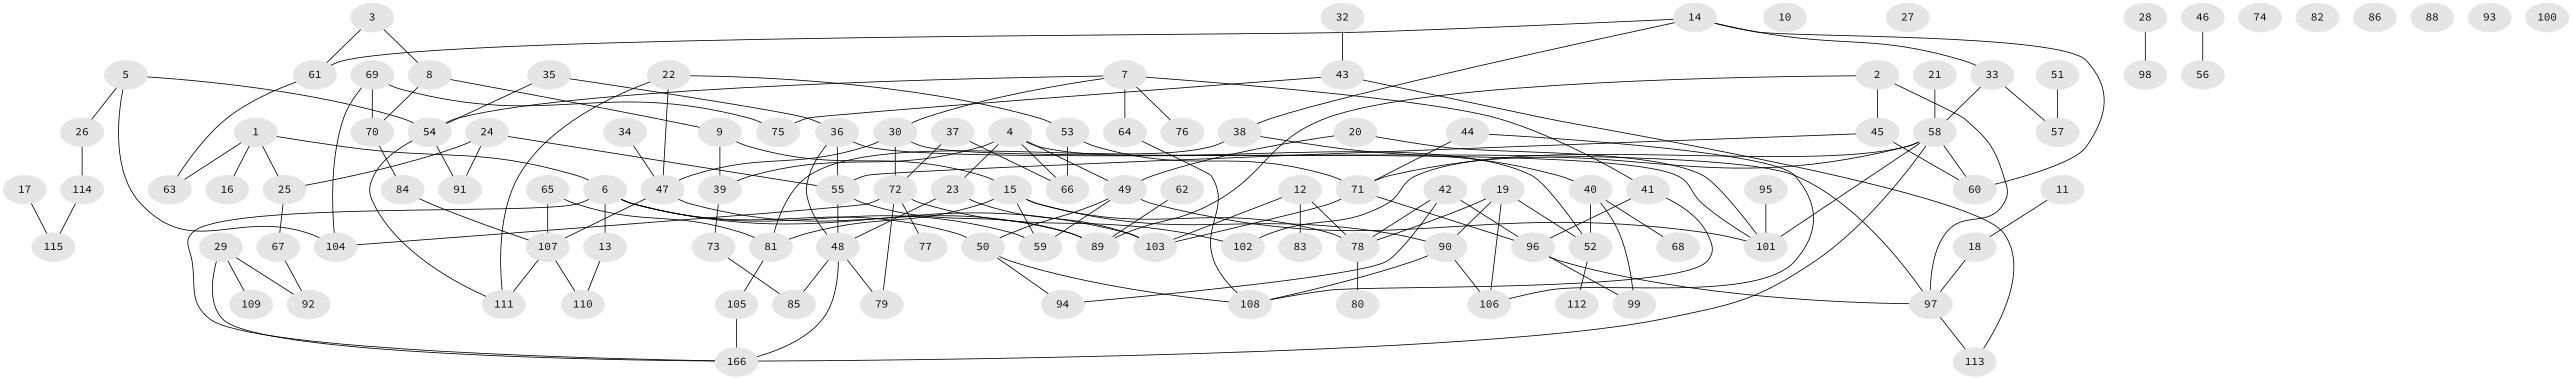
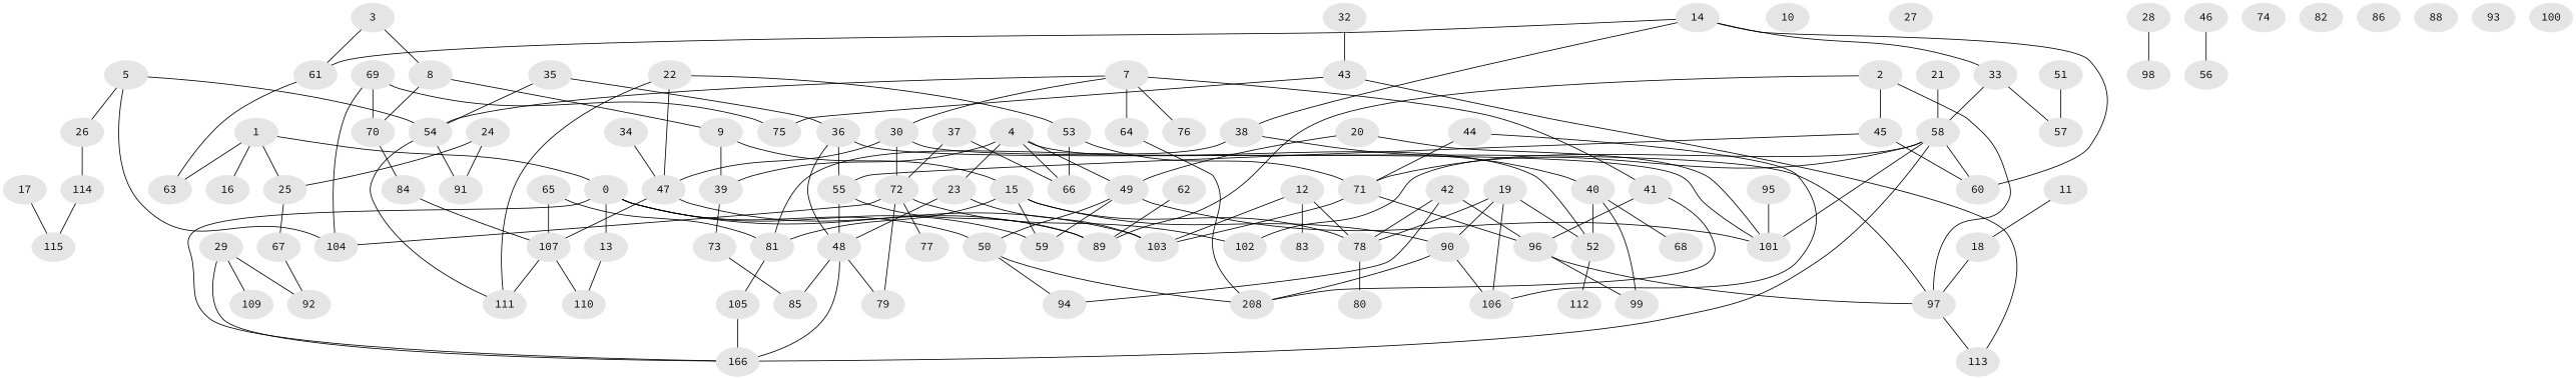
  graph {
    fontname="Source Code Pro"
    node [color=gray90 fontname="Source Code Pro" style=filled]
    edge [fontname="Source Code Pro"]
    1
-   6
+   6 [label=0]
    16
    25
    63
    13
    50
    59
    103
    n10 [label=166]
    67
    2
    45
    89
    97
    60
    55
    113
    3
    8
    61
    9
    70
    4
    23
    39
    49
    52
    66
    48
    73
    101
    112
    5
    26
    54
    104
    114
    111
    91
    110
-   108
+   108 [label=208]
    94
    7
    30
    41
    64
    76
    47
    72
    96
    15
    84
    78
    81
    90
    10
    11
    18
    12
    83
    80
    14
    33
    38
    58
    57
    40
    105
    106
    17
    115
    19
    20
    21
    71
    102
    22
    53
    107
    79
    85
    24
    92
    27
    28
    98
    29
    109
    77
    32
    43
    75
    34
    35
    36
    37
    68
    99
    42
    44
    46
    56
    51
    62
    65
    69
    74
    82
    86
    88
    93
    95
    100
    1 -- 6
    1 -- 16
    1 -- 25
    1 -- 63
    6 -- 13
    6 -- 50
    6 -- 59
    6 -- 103
    6 -- n10
    25 -- 67
    13 -- 110
    50 -- 108
    50 -- 94
    67 -- 92
    2 -- 45
    2 -- 89
    2 -- 97
    45 -- 60
    45 -- 55
    97 -- 113
    55 -- 89
    55 -- 48
    3 -- 8
    3 -- 61
    8 -- 9
    8 -- 70
    61 -- 63
    9 -- 39
    9 -- 15
    70 -- 84
    4 -- 23
    4 -- 39
    4 -- 49
    4 -- 52
    4 -- 66
    23 -- 103
    23 -- 48
    39 -- 73
    49 -- 50
    49 -- 59
    49 -- 101
    52 -- 112
    48 -- n10
    48 -- 79
    48 -- 85
    73 -- 85
    5 -- 26
    5 -- 54
    5 -- 104
    26 -- 114
    54 -- 111
    54 -- 91
    114 -- 115
    7 -- 54
    7 -- 30
    7 -- 41
    7 -- 64
    7 -- 76
    30 -- 101
    30 -- 47
    30 -- 72
    41 -- 108
    41 -- 96
    64 -- 108
    47 -- 89
    47 -- 107
    72 -- 104
    72 -- 102
    72 -- 79
    72 -- 77
    96 -- 97
    96 -- 99
    15 -- 59
    15 -- 78
    15 -- 81
    15 -- 90
    84 -- 107
    78 -- 80
    81 -- 105
    90 -- 108
    90 -- 106
    11 -- 18
    18 -- 97
    12 -- 103
    12 -- 78
    12 -- 83
    14 -- 60
    14 -- 61
    14 -- 33
    14 -- 38
    33 -- 58
    33 -- 57
    38 -- 81
    38 -- 40
    58 -- n10
    58 -- 60
    58 -- 101
    58 -- 71
    58 -- 102
    40 -- 52
    40 -- 68
    40 -- 99
    105 -- n10
    17 -- 115
    19 -- 52
    19 -- 78
    19 -- 90
    19 -- 106
    20 -- 49
    20 -- 101
    21 -- 58
    71 -- 103
    71 -- 96
    22 -- 111
    22 -- 47
    22 -- 53
    53 -- 66
    53 -- 71
    107 -- 111
    107 -- 110
    24 -- 25
-   24 -- 55
    24 -- 91
    28 -- 98
    29 -- n10
    29 -- 92
    29 -- 109
    32 -- 43
    43 -- 113
    43 -- 75
    34 -- 47
    35 -- 54
    35 -- 36
    36 -- 97
    36 -- 55
    36 -- 48
    37 -- 66
    37 -- 72
    42 -- 94
    42 -- 96
    42 -- 78
    44 -- 106
    44 -- 71
    46 -- 56
    51 -- 57
    62 -- 89
    65 -- 81
    65 -- 107
    69 -- 70
    69 -- 104
    69 -- 75
    95 -- 101
  }
